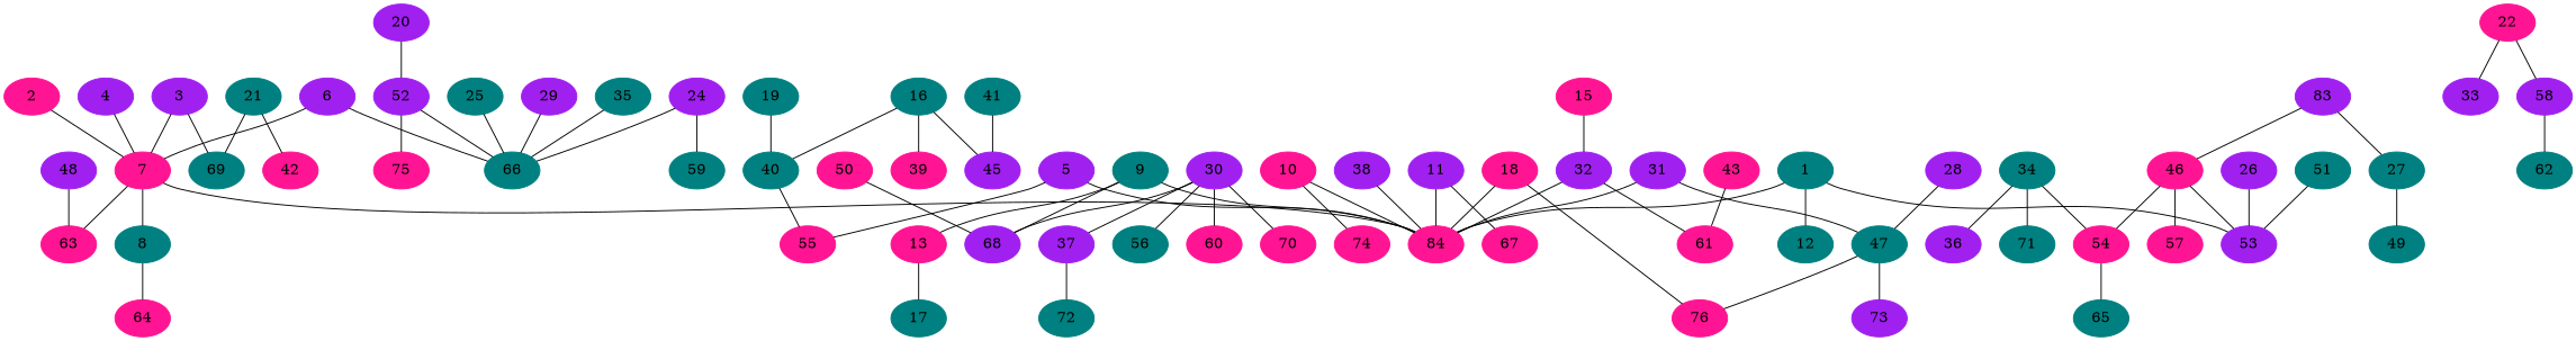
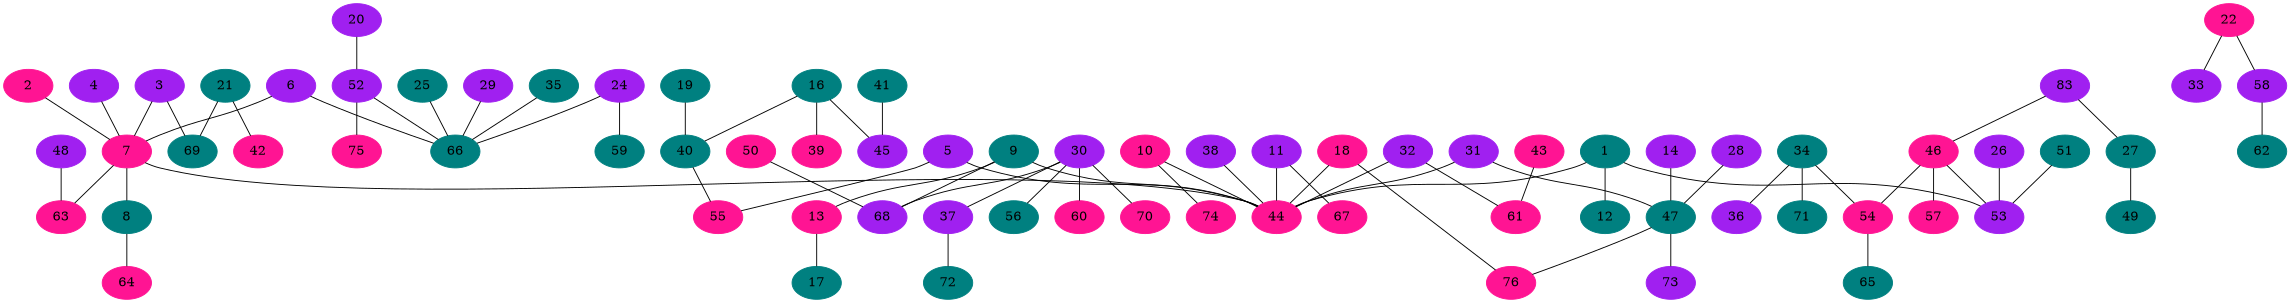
  graph {
    node [color=purple style=filled]
    edge [weight=1.0]
    1 [color=teal]
    12 [color=teal]
-   44 [color=deeppink label=84]
+   44 [color=deeppink]
    53
    2 [color=deeppink]
    7 [color=deeppink]
    8 [color=teal]
    63 [color=deeppink]
    3
    69 [color=teal]
    4
    5
    55 [color=deeppink]
    6
    66 [color=teal]
    64 [color=deeppink]
    9 [color=teal]
    13 [color=deeppink]
    68
    17 [color=teal]
    10 [color=deeppink]
    74 [color=deeppink]
    11
    67 [color=deeppink]
    47 [color=teal]
+   14
    76 [color=deeppink]
    73
-   15 [color=deeppink]
    32
    61 [color=deeppink]
    16 [color=teal]
    45
    39 [color=deeppink]
    40 [color=teal]
    18 [color=deeppink]
    19 [color=teal]
    20
    52
    75 [color=deeppink]
    21 [color=teal]
    42 [color=deeppink]
    22 [color=deeppink]
    33
    58
    62 [color=teal]
    n47 [label=83]
    27 [color=teal]
    46 [color=deeppink]
    49 [color=teal]
    54 [color=deeppink]
    57 [color=deeppink]
    24
    59 [color=teal]
    25 [color=teal]
    26
    65 [color=teal]
    28
    29
    30
    37
    56 [color=teal]
    60 [color=deeppink]
    70 [color=deeppink]
    72 [color=teal]
    31
    34 [color=teal]
    36
    71 [color=teal]
    35 [color=teal]
    38
    41 [color=teal]
    43 [color=deeppink]
    48
    50 [color=deeppink]
    51 [color=teal]
    1 -- 12
    1 -- 44
    1 -- 53
    2 -- 7
    7 -- 44
    7 -- 8
    7 -- 63
    8 -- 64
    3 -- 7
    3 -- 69
    4 -- 7
    5 -- 44
    5 -- 55
    6 -- 7
    6 -- 66
    9 -- 44
    9 -- 13
    9 -- 68
    13 -- 17
    10 -- 44
    10 -- 74
    11 -- 44
    11 -- 67
    47 -- 76
    47 -- 73
-   15 -- 32
+   14 -- 47
    32 -- 44
    32 -- 61
    16 -- 45
    16 -- 39
    16 -- 40
    40 -- 55
    18 -- 44
    18 -- 76
    19 -- 40
    20 -- 52
    52 -- 66
    52 -- 75
    21 -- 69
    21 -- 42
    22 -- 33
    22 -- 58
    58 -- 62
    n47 -- 27
    n47 -- 46
    27 -- 49
    46 -- 53
    46 -- 54
    46 -- 57
    54 -- 65
    24 -- 66
    24 -- 59
    25 -- 66
    26 -- 53
    28 -- 47
    29 -- 66
    30 -- 68
    30 -- 37
    30 -- 56
    30 -- 60
    30 -- 70
    37 -- 72
    31 -- 44
    31 -- 47
    34 -- 54
    34 -- 36
    34 -- 71
    35 -- 66
    38 -- 44
    41 -- 45
    43 -- 61
    48 -- 63
    50 -- 68
    51 -- 53
  }
